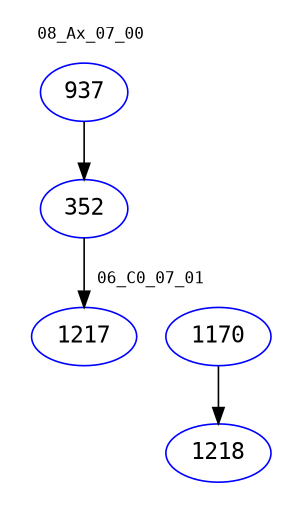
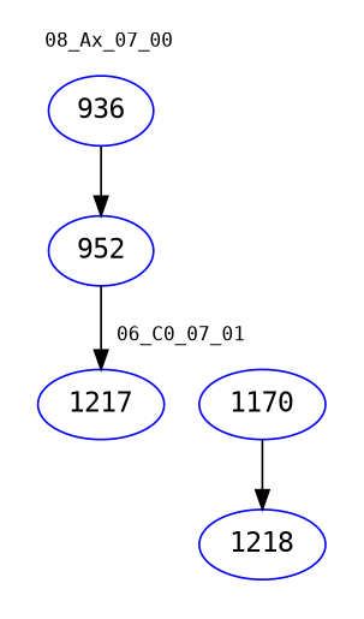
  digraph {
    fontname="DejaVu Sans Mono"
    node [color=blue fontname="DejaVu Sans Mono"]
    edge [color=black fontname="DejaVu Sans Mono"]
-   n1 [label=937]
-   n2 [label=352]
+   n1 [label=936]
+   n2 [label=952]
    n3 [label=1170]
    n4 [label=1218]
    n5 [label=1217]
    subgraph cluster_1 {
      color=white
      fontsize=10
      label="08_Ax_07_00"
      n1
      n2
    }
    subgraph cluster_2 {
      color=white
      fontsize=10
      label="06_C0_07_01"
      n3
      n4
      n5
    }
    n1 -> n2
    n2 -> n5
    n3 -> n4
  }
